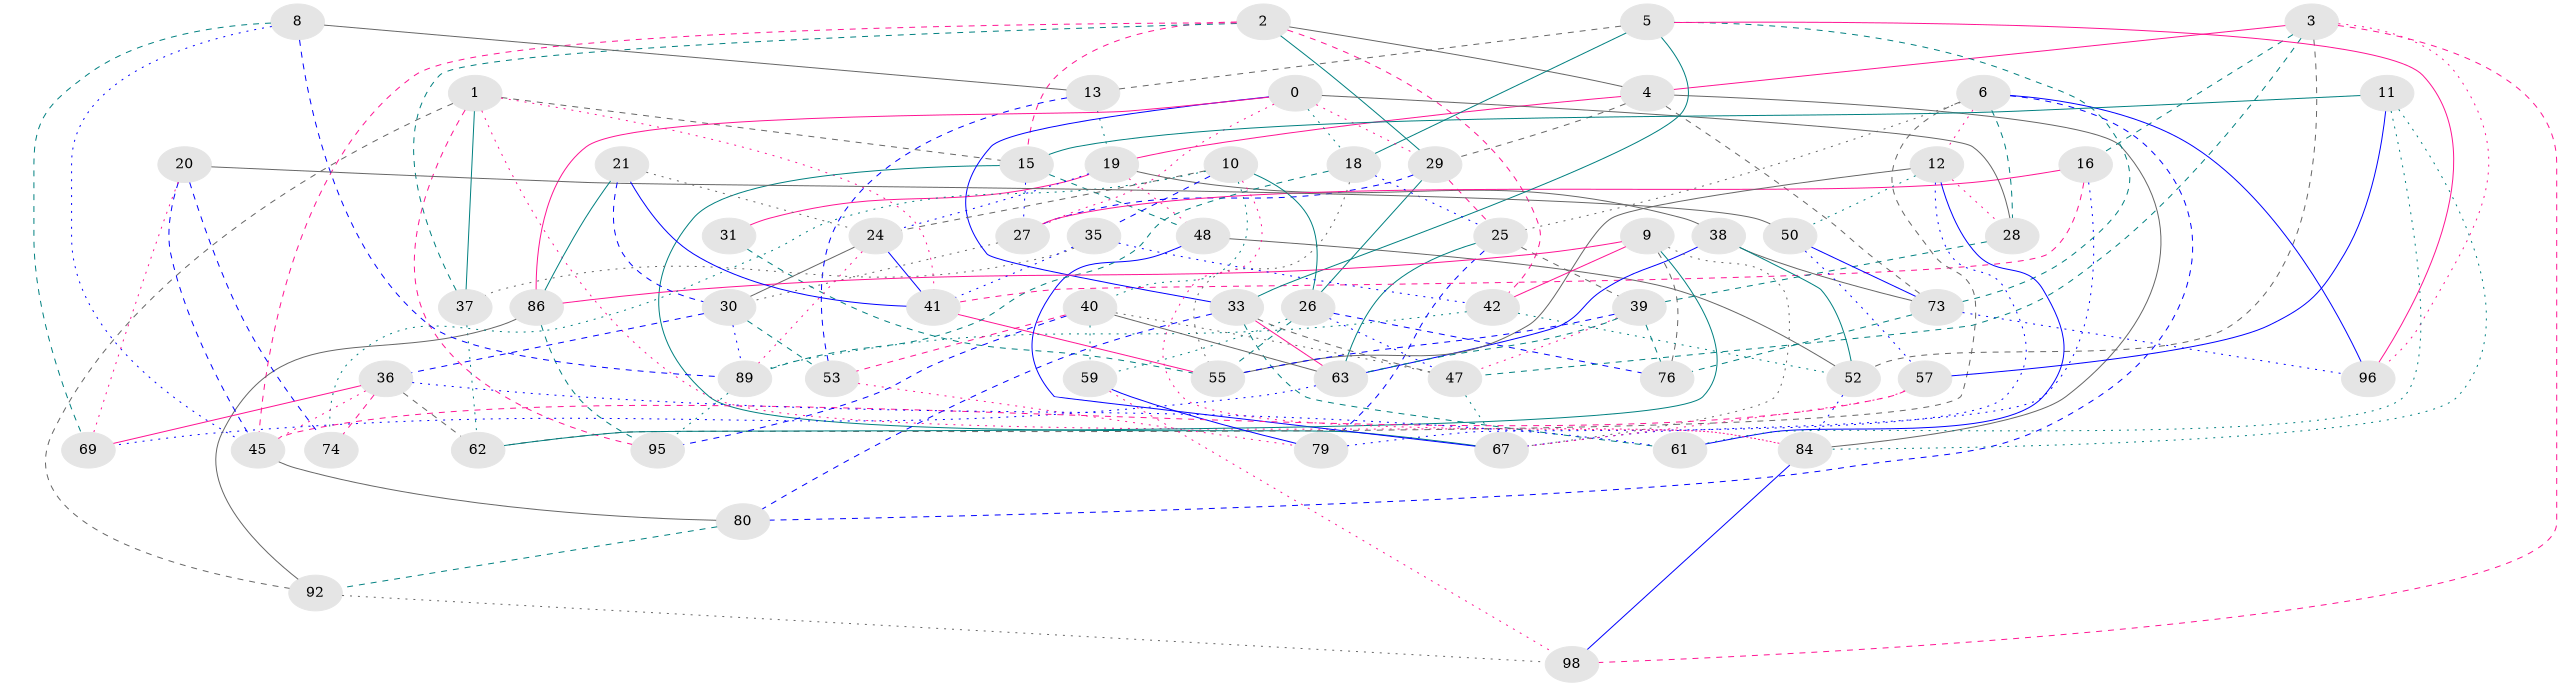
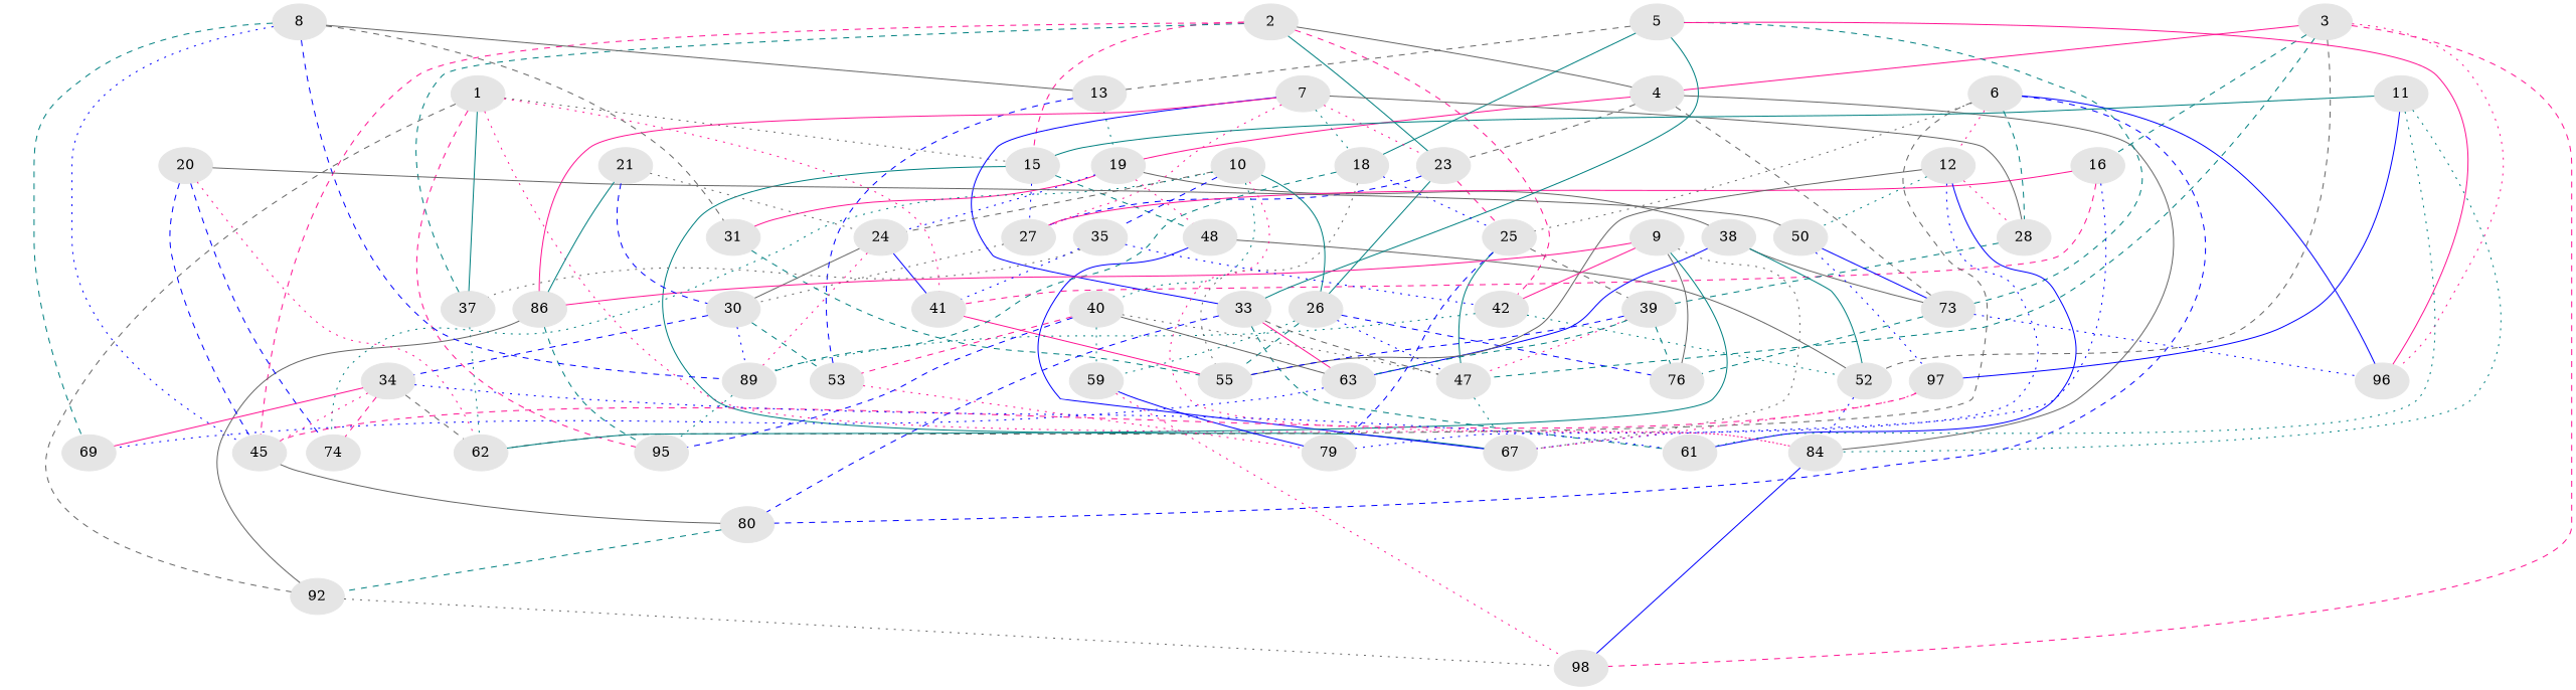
  graph {
    node [color=gray90 style=filled]
    edge [color=teal style=dotted]
    1 [super="+14"]
    15 [super="+68"]
    37 [super="+49"]
    41 [super="+51"]
    84 [super="+86"]
    92
    95
    27 [super="+83"]
    n9 [label=67 super="+102"]
    48
    62 [super="+101"]
    55 [super="+97"]
    98
    2 [super="+17"]
    4 [super="+75"]
-   23 [super="+66" label=29]
+   23 [super="+66"]
    42 [super="+88"]
    n18 [label=45 super="+71"]
    19 [super="+54"]
    73 [super="+90"]
    25 [super="+82"]
    26 [super="+72"]
    52 [super="+64"]
    89 [super="+91"]
    80 [super="+94"]
    3 [super="+70"]
    16
    47 [super="+58"]
    96
    31
    24 [super="+67"]
    38
    76
    5 [super="+45"]
    13
    18 [super="+46"]
    33 [super="+100"]
    53
    61
    63 [super="+78"]
    6 [super="+43"]
    12 [super="+29"]
    28
    50
    79
    39 [super="+44"]
-   7 [super="+36" label=0]
+   7 [super="+36"]
    n48 [label=86 super="+93"]
    30 [super="+56"]
    8 [super="+32"]
    69
    9 [super="+81"]
    10 [super="+22"]
    35
    40 [super="+85"]
    74
    59
    11
-   57
+   57 [label=97]
    20
    21
-   34 [super="+99" label=36]
-   1 -- 15 [color=gray40 style=dashed]
+   34 [super="+99"]
+   1 -- 15 [color=gray40]
    1 -- 37 [style=solid]
    1 -- 41 [color=deeppink]
    1 -- 84 [color=deeppink]
    1 -- 92 [color=gray40 style=dashed]
    1 -- 95 [color=deeppink style=dashed]
    15 -- 27 [color=blue]
    15 -- n9 [style=solid]
    15 -- 48 [style=dashed]
    37 -- 62 [weight=2]
    41 -- 55 [color=deeppink style=solid]
    84 -- 98 [color=blue style=solid]
    92 -- 98 [color=gray40]
    27 -- 30 [color=gray40]
    48 -- n9 [color=blue style=solid]
    48 -- 52 [color=gray40 style=solid]
    2 -- 15 [color=deeppink style=dashed]
    2 -- 37 [style=dashed]
    2 -- 4 [color=gray40 style=solid]
    2 -- 23 [style=solid]
    2 -- 42 [color=deeppink style=dashed]
    2 -- n18 [color=deeppink style=dashed]
    4 -- 84 [color=gray40 style=solid]
    4 -- 23 [color=gray40 style=dashed]
    4 -- 19 [color=deeppink style=solid]
    4 -- 73 [color=gray40 style=dashed]
    23 -- 27 [color=blue style=dashed]
    23 -- 25 [color=deeppink style=dashed]
    23 -- 26 [style=solid]
    42 -- 52 [weight=2]
    42 -- 89
    n18 -- 80 [color=gray40 style=solid]
    19 -- 48 [color=deeppink]
    19 -- 31 [color=deeppink style=solid]
    19 -- 24 [color=blue]
    19 -- 38 [color=gray40 style=solid]
    73 -- 96 [color=blue]
    73 -- 76 [style=dashed]
-   25 -- 63 [style=solid]
+   25 -- 47 [style=solid]
    25 -- 79 [color=blue style=dashed]
    25 -- 39 [color=gray40 style=dashed]
    26 -- 55 [style=dashed]
    26 -- 47 [color=blue]
    26 -- 76 [color=blue style=dashed]
    26 -- 59
    52 -- 84 [color=blue]
    89 -- 95
    80 -- 92 [style=dashed]
    3 -- 98 [color=deeppink style=dashed]
    3 -- 4 [color=deeppink style=solid]
    3 -- 52 [color=gray40 style=dashed]
    3 -- 16 [style=dashed]
    3 -- 47 [style=dashed]
    3 -- 96 [color=deeppink]
    16 -- 41 [color=deeppink style=dashed]
    16 -- 27 [color=deeppink style=solid]
    16 -- n9 [color=blue]
    47 -- n9
    31 -- 55 [style=dashed]
    24 -- 41 [color=blue style=solid]
    24 -- 89 [color=deeppink]
    24 -- 30 [color=gray40 style=solid]
    38 -- 73 [color=gray40 style=solid]
    38 -- 52 [style=solid]
    38 -- 63 [color=blue style=solid]
    5 -- 73 [style=dashed]
    5 -- 96 [color=deeppink style=solid]
    5 -- 13 [color=gray40 style=dashed]
    5 -- 18 [style=solid weight=2]
    5 -- 33 [style=solid]
    13 -- 19
    13 -- 53 [color=blue style=dashed]
    18 -- 55 [color=gray40]
    18 -- 25 [color=blue]
    18 -- 89 [style=dashed]
    33 -- 80 [color=blue style=dashed]
    33 -- 47 [color=gray40 style=dashed]
    33 -- 61 [style=dashed]
    33 -- 63 [color=deeppink style=solid]
    53 -- 79 [color=deeppink]
    63 -- 69 [color=blue]
    6 -- 62 [color=gray40 style=dashed]
    6 -- 25 [color=gray40]
    6 -- 80 [color=blue style=dashed]
    6 -- 96 [color=blue style=solid]
    6 -- 12 [color=deeppink]
    6 -- 28 [style=dashed]
    12 -- 55 [color=gray40 style=solid]
    12 -- 61 [color=blue style=solid]
    12 -- 28 [color=deeppink]
    12 -- 50
    12 -- 79 [color=blue]
    28 -- 39 [style=dashed]
    50 -- 73 [color=blue style=solid]
    50 -- 57 [color=blue]
    39 -- 55 [color=blue style=dashed]
    39 -- 47 [color=deeppink]
    39 -- 76 [style=dashed]
    39 -- 63 [style=dashed]
    7 -- 27 [color=deeppink]
    7 -- 23 [color=deeppink]
    7 -- 18
    7 -- 33 [color=blue style=solid]
    7 -- 28 [color=gray40 style=solid]
    7 -- n48 [color=deeppink style=solid]
    n48 -- 92 [color=gray40 style=solid]
    n48 -- 95 [style=dashed]
    30 -- 89 [color=blue]
    30 -- 53 [style=dashed]
    30 -- 34 [color=blue style=dashed]
    8 -- n18 [color=blue]
    8 -- 89 [color=blue style=dashed]
+   8 -- 31 [color=gray40 style=dashed]
    8 -- 13 [color=gray40 style=solid]
    8 -- 69 [style=dashed]
    9 -- n9 [color=gray40]
    9 -- 62 [style=solid]
    9 -- 42 [color=deeppink style=solid]
-   9 -- 76 [color=gray40 style=dashed]
+   9 -- 76 [color=gray40 style=solid]
    9 -- n48 [color=deeppink style=solid weight=2]
    10 -- 84 [color=deeppink]
    10 -- 26 [style=solid]
    10 -- 24 [color=gray40 style=dashed]
    10 -- 35 [color=blue style=dashed]
    10 -- 40
    10 -- 74
    35 -- 37 [color=gray40]
    35 -- 41 [color=blue]
    35 -- 42 [color=blue]
    40 -- 95 [color=blue style=dashed]
    40 -- 47 [color=gray40]
    40 -- 53 [color=deeppink style=dashed]
    40 -- 63 [color=gray40 style=solid]
    40 -- 59
    59 -- 98 [color=deeppink]
    59 -- 79 [color=blue style=solid]
    11 -- 15 [style=solid]
    11 -- 84
    11 -- 61
    11 -- 57 [color=blue style=solid]
    57 -- n9 [color=deeppink]
    57 -- n18 [color=deeppink style=dashed]
-   20 -- 69 [color=deeppink]
+   20 -- 62 [color=deeppink]
    20 -- n18 [color=blue style=dashed]
    20 -- 50 [color=gray40 style=solid]
    20 -- 74 [color=blue style=dashed]
-   21 -- 41 [color=blue style=solid]
    21 -- 24 [color=gray40]
    21 -- n48 [style=solid]
    21 -- 30 [color=blue style=dashed]
    34 -- 62 [color=gray40 style=dashed]
    34 -- n18 [color=deeppink]
    34 -- 61 [color=blue]
    34 -- 69 [color=deeppink style=solid]
    34 -- 74 [color=deeppink style=dashed]
  }
